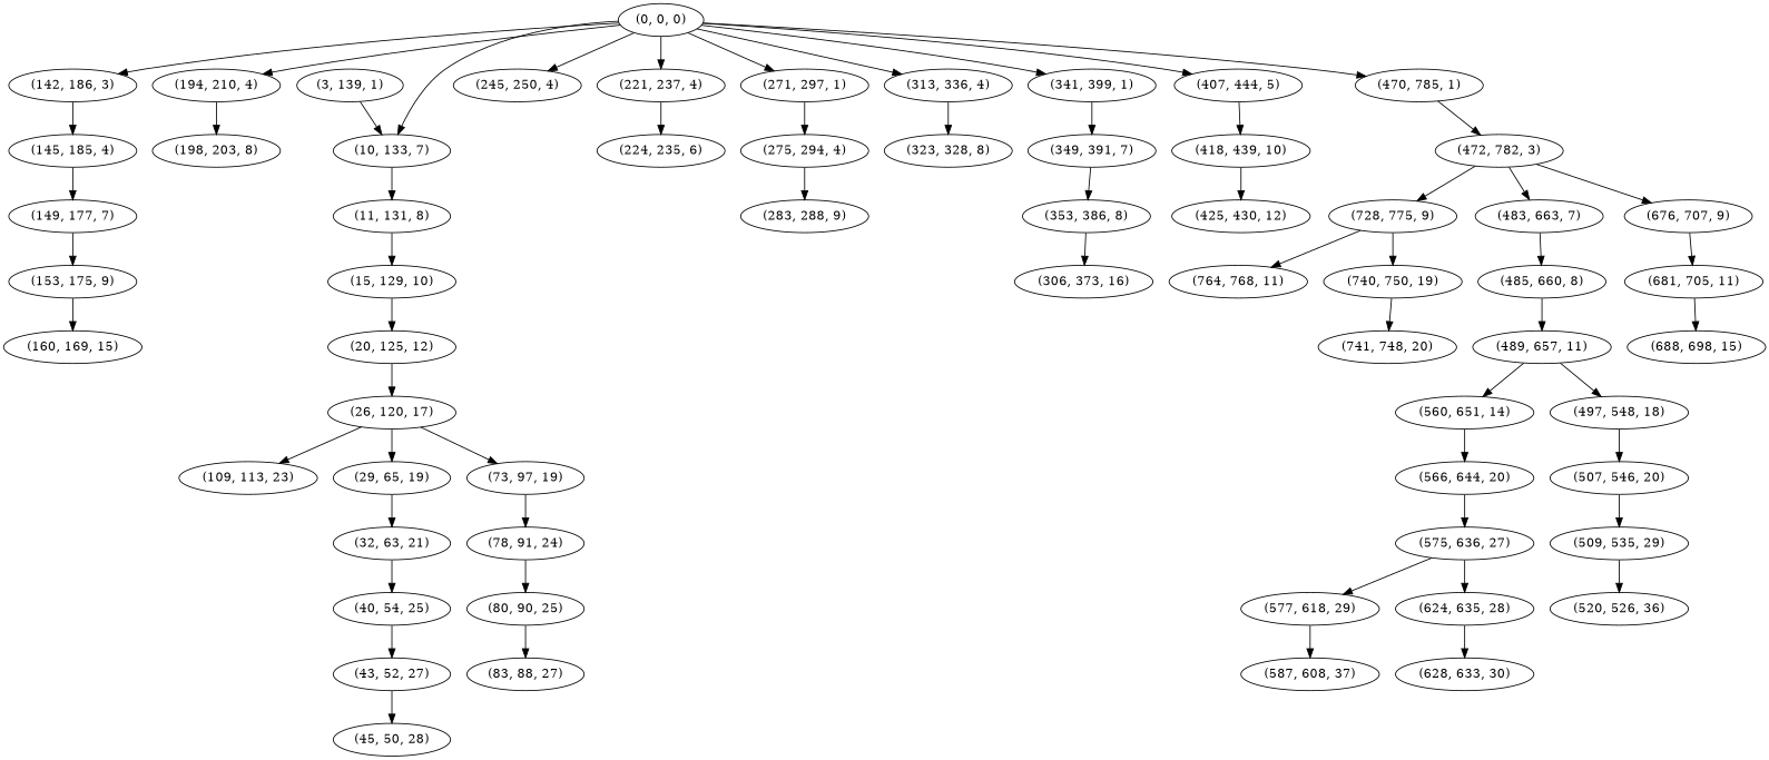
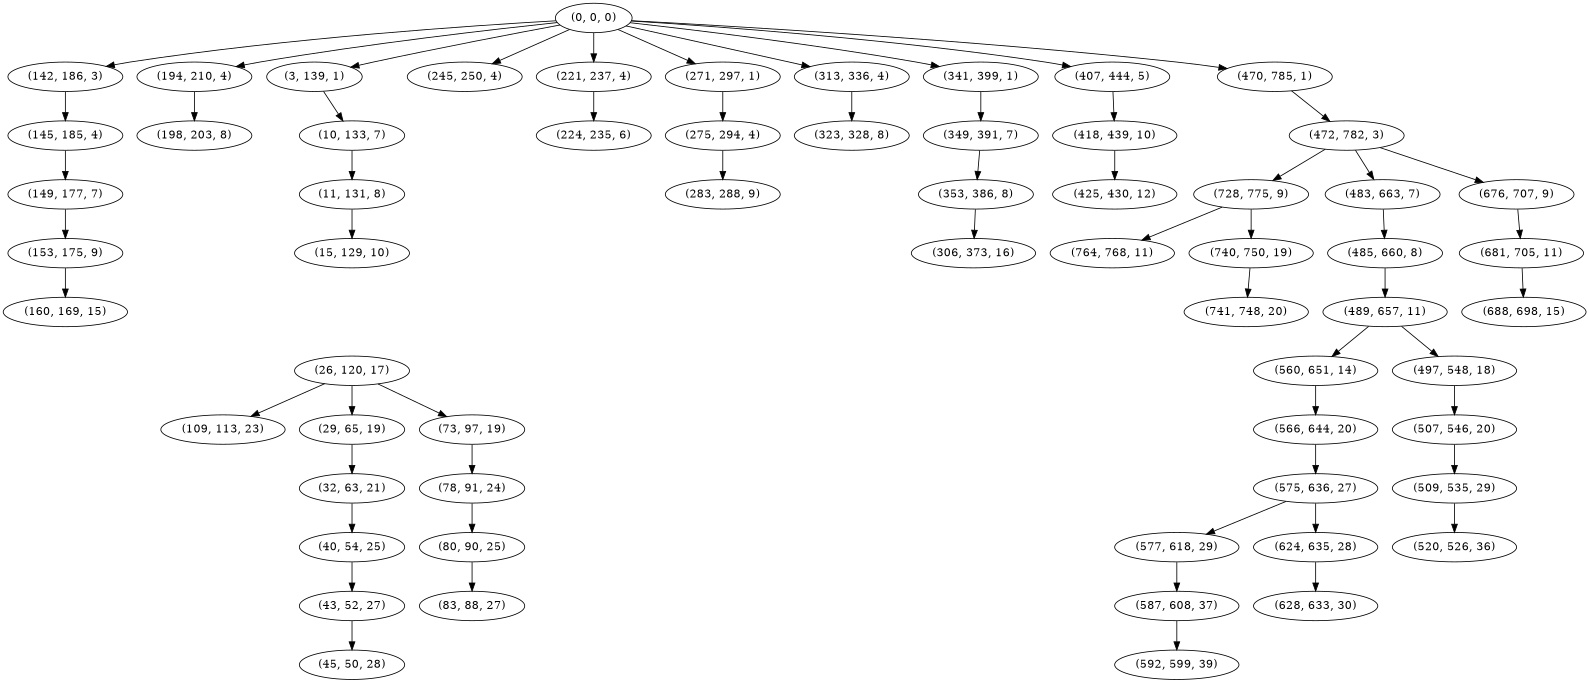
  digraph {
    "(0, 0, 0)"
    "(3, 139, 1)"
    "(142, 186, 3)"
    "(194, 210, 4)"
    "(221, 237, 4)"
    "(245, 250, 4)"
    "(271, 297, 1)"
    "(313, 336, 4)"
    "(341, 399, 1)"
    "(407, 444, 5)"
    "(470, 785, 1)"
    "(10, 133, 7)"
    "(145, 185, 4)"
    "(198, 203, 8)"
    "(224, 235, 6)"
    "(275, 294, 4)"
    "(323, 328, 8)"
    "(349, 391, 7)"
    "(418, 439, 10)"
    "(472, 782, 3)"
    "(11, 131, 8)"
    "(15, 129, 10)"
-   "(20, 125, 12)"
    "(26, 120, 17)"
    "(29, 65, 19)"
    "(73, 97, 19)"
    "(109, 113, 23)"
    "(32, 63, 21)"
    "(78, 91, 24)"
    "(40, 54, 25)"
    "(43, 52, 27)"
    "(45, 50, 28)"
    "(80, 90, 25)"
    "(83, 88, 27)"
    "(149, 177, 7)"
    "(153, 175, 9)"
    "(160, 169, 15)"
    "(283, 288, 9)"
    "(353, 386, 8)"
    n40 [label="(306, 373, 16)"]
    "(425, 430, 12)"
    "(483, 663, 7)"
    "(676, 707, 9)"
    "(728, 775, 9)"
    "(485, 660, 8)"
    "(681, 705, 11)"
    "(740, 750, 19)"
    "(764, 768, 11)"
    "(489, 657, 11)"
    "(497, 548, 18)"
    "(560, 651, 14)"
    n52 [label="(507, 546, 20)"]
    "(566, 644, 20)"
    "(509, 535, 29)"
    "(520, 526, 36)"
    "(575, 636, 27)"
    "(577, 618, 29)"
    "(624, 635, 28)"
    "(587, 608, 37)"
    "(628, 633, 30)"
+   "(592, 599, 39)"
    "(688, 698, 15)"
    "(741, 748, 20)"
-   "(0, 0, 0)" -> "(10, 133, 7)"
+   "(0, 0, 0)" -> "(3, 139, 1)"
    "(0, 0, 0)" -> "(142, 186, 3)"
    "(0, 0, 0)" -> "(194, 210, 4)"
    "(0, 0, 0)" -> "(221, 237, 4)"
    "(0, 0, 0)" -> "(245, 250, 4)"
    "(0, 0, 0)" -> "(271, 297, 1)"
    "(0, 0, 0)" -> "(313, 336, 4)"
    "(0, 0, 0)" -> "(341, 399, 1)"
    "(0, 0, 0)" -> "(407, 444, 5)"
    "(0, 0, 0)" -> "(470, 785, 1)"
    "(3, 139, 1)" -> "(10, 133, 7)"
    "(142, 186, 3)" -> "(145, 185, 4)"
    "(194, 210, 4)" -> "(198, 203, 8)"
    "(221, 237, 4)" -> "(224, 235, 6)"
    "(271, 297, 1)" -> "(275, 294, 4)"
    "(313, 336, 4)" -> "(323, 328, 8)"
    "(341, 399, 1)" -> "(349, 391, 7)"
    "(407, 444, 5)" -> "(418, 439, 10)"
    "(470, 785, 1)" -> "(472, 782, 3)"
    "(10, 133, 7)" -> "(11, 131, 8)"
    "(145, 185, 4)" -> "(149, 177, 7)"
    "(275, 294, 4)" -> "(283, 288, 9)"
    "(349, 391, 7)" -> "(353, 386, 8)"
    "(418, 439, 10)" -> "(425, 430, 12)"
    "(472, 782, 3)" -> "(483, 663, 7)"
    "(472, 782, 3)" -> "(676, 707, 9)"
    "(472, 782, 3)" -> "(728, 775, 9)"
    "(11, 131, 8)" -> "(15, 129, 10)"
-   "(15, 129, 10)" -> "(20, 125, 12)"
-   "(20, 125, 12)" -> "(26, 120, 17)"
    "(26, 120, 17)" -> "(29, 65, 19)"
    "(26, 120, 17)" -> "(73, 97, 19)"
    "(26, 120, 17)" -> "(109, 113, 23)"
    "(29, 65, 19)" -> "(32, 63, 21)"
    "(73, 97, 19)" -> "(78, 91, 24)"
    "(32, 63, 21)" -> "(40, 54, 25)"
    "(78, 91, 24)" -> "(80, 90, 25)"
    "(40, 54, 25)" -> "(43, 52, 27)"
    "(43, 52, 27)" -> "(45, 50, 28)"
    "(80, 90, 25)" -> "(83, 88, 27)"
    "(149, 177, 7)" -> "(153, 175, 9)"
    "(153, 175, 9)" -> "(160, 169, 15)"
    "(353, 386, 8)" -> n40
    "(483, 663, 7)" -> "(485, 660, 8)"
    "(676, 707, 9)" -> "(681, 705, 11)"
    "(728, 775, 9)" -> "(740, 750, 19)"
    "(728, 775, 9)" -> "(764, 768, 11)"
    "(485, 660, 8)" -> "(489, 657, 11)"
    "(681, 705, 11)" -> "(688, 698, 15)"
    "(740, 750, 19)" -> "(741, 748, 20)"
    "(489, 657, 11)" -> "(497, 548, 18)"
    "(489, 657, 11)" -> "(560, 651, 14)"
    "(497, 548, 18)" -> n52
    "(560, 651, 14)" -> "(566, 644, 20)"
    n52 -> "(509, 535, 29)"
    "(566, 644, 20)" -> "(575, 636, 27)"
    "(509, 535, 29)" -> "(520, 526, 36)"
    "(575, 636, 27)" -> "(577, 618, 29)"
    "(575, 636, 27)" -> "(624, 635, 28)"
    "(577, 618, 29)" -> "(587, 608, 37)"
    "(624, 635, 28)" -> "(628, 633, 30)"
+   "(587, 608, 37)" -> "(592, 599, 39)"
  }
